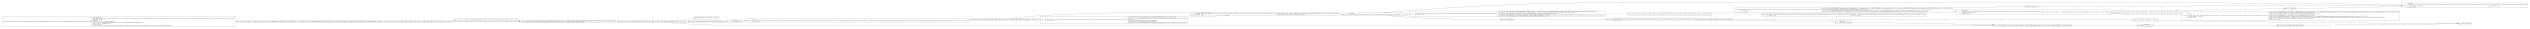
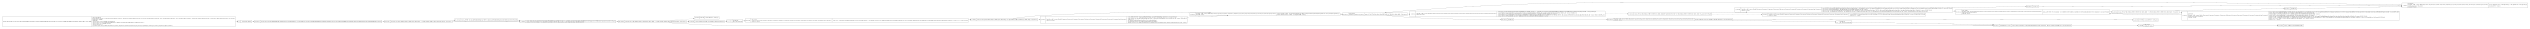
  digraph {
    fontname="Playfair Display"
    rankdir=LR
    node [fontname="Playfair Display" shape=record]
    edge [fontname="Playfair Display"]
    n1 [label="{32\:\ ?|MTH_ENTER_BLOCK\l}"]
    n2 [label="{34\:\ 0x0000|0x0000: IGET  (r0 I:java.util.WeakHashMap\<android.view.View, java.lang.Boolean\>) = (r8 I:androidx.core.view.ViewCompat$UnhandledKeyEventManager) androidx.core.view.ViewCompat.UnhandledKeyEventManager.mViewsContainingListeners java.util.WeakHashMap  (LINE:4767)\l}"]
    n3 [label="{35\:\ 0x0002|0x0002: IF  (r0 I:??[int, boolean, OBJECT, ARRAY, byte, short, char]) == (0 ??[int, boolean, OBJECT, ARRAY, byte, short, char])  \-\> B:37:0x0007 \l}"]
    n4 [label="{36\:\ 0x0004|0x0004: INVOKE  (r0 I:java.util.WeakHashMap) type: VIRTUAL call: java.util.WeakHashMap.clear():void A[MD:():void (c)] (LINE:4768)\l}"]
    n5 [label="{37\:\ 0x0007|0x0007: SGET  (r0 I:java.util.ArrayList\<java.lang.ref.WeakReference\<android.view.View\>\>) =  androidx.core.view.ViewCompat.UnhandledKeyEventManager.sViewsWithListeners java.util.ArrayList  (LINE:4770)\l0x0009: INVOKE  (r1 I:boolean) = (r0 I:java.util.ArrayList) type: VIRTUAL call: java.util.ArrayList.isEmpty():boolean A[MD:():boolean (c)]\l}"]
    n6 [label="{38\:\ 0x000d|0x000d: IF  (r1 I:??[int, boolean, OBJECT, ARRAY, byte, short, char]) == (0 ??[int, boolean, OBJECT, ARRAY, byte, short, char])  \-\> B:40:0x0010 \l}"]
    n7 [label="{39\:\ 0x000f|RETURN\l|0x000f: RETURN    (LINE:4771)\l}"]
    n8 [label="{40\:\ 0x0010|0x0010: MONITOR_ENTER  (r0 I:??[OBJECT, ARRAY])  (LINE:4773)\l}"]
    n9 [label="{56\:\ 0x005c|ExcHandler: all \-\> 0x005c\l|0x005c: MOVE_EXCEPTION  (r1 I:java.lang.Throwable A[CUSTOM_DECLARE]) =  A[DONT_INLINE, ExcHandler: all \-\> 0x005c] (LINE:4791)\l}"]
    n10 [label="{59\:\ 0x0011|SYNTHETIC\lEXC_TOP_SPLITTER\l}"]
-   n11 [label="{33\:\ ?|MTH_EXIT_BLOCK\l}"]
    n12 [label="{41\:\ 0x0011|TRY_ENTER\lTryCatch #0 \{all \-\> 0x005c, blocks: (B:41:0x0011, B:43:0x0015, B:44:0x001c, B:46:0x0024, B:48:0x0034, B:53:0x0057, B:49:0x0038, B:50:0x0043, B:52:0x0047, B:54:0x005a), top: B:59:0x0011 \}\lCatch: all \-\> 0x005c\l|0x0011: IGET  (r1 I:java.util.WeakHashMap\<android.view.View, java.lang.Boolean\>) = (r8 I:androidx.core.view.ViewCompat$UnhandledKeyEventManager) androidx.core.view.ViewCompat.UnhandledKeyEventManager.mViewsContainingListeners java.util.WeakHashMap A[Catch: all \-\> 0x005c, TRY_ENTER] (LINE:4774)\l}"]
    n13 [label="{42\:\ 0x0013|0x0013: IF  (r1 I:??[int, boolean, OBJECT, ARRAY, byte, short, char]) != (0 ??[int, boolean, OBJECT, ARRAY, byte, short, char])  \-\> B:44:0x001c \l}"]
    n14 [label="{57\:\ 0x005d|TRY_LEAVE\lCatch: all \-\> 0x005c\l}"]
    n15 [label="{43\:\ 0x0015|TryCatch #0 \{all \-\> 0x005c, blocks: (B:41:0x0011, B:43:0x0015, B:44:0x001c, B:46:0x0024, B:48:0x0034, B:53:0x0057, B:49:0x0038, B:50:0x0043, B:52:0x0047, B:54:0x005a), top: B:59:0x0011 \}\lCatch: all \-\> 0x005c\l|0x0015: NEW_INSTANCE  (r1 I:java.util.WeakHashMap) =  java.util.WeakHashMap A[Catch: all \-\> 0x005c] (LINE:4775)\l0x0017: INVOKE  (r1 I:java.util.WeakHashMap) type: DIRECT call: java.util.WeakHashMap.\<init\>():void A[Catch: all \-\> 0x005c, MD:():void (c)]\l0x001a: IPUT  \l  (r1 I:java.util.WeakHashMap\<android.view.View, java.lang.Boolean\>)\l  (r8 I:androidx.core.view.ViewCompat$UnhandledKeyEventManager)\l androidx.core.view.ViewCompat.UnhandledKeyEventManager.mViewsContainingListeners java.util.WeakHashMap A[Catch: all \-\> 0x005c]\l}"]
    n16 [label="{44\:\ 0x001c|TryCatch #0 \{all \-\> 0x005c, blocks: (B:41:0x0011, B:43:0x0015, B:44:0x001c, B:46:0x0024, B:48:0x0034, B:53:0x0057, B:49:0x0038, B:50:0x0043, B:52:0x0047, B:54:0x005a), top: B:59:0x0011 \}\lCatch: all \-\> 0x005c\l|0x001c: INVOKE  (r1 I:int) = (r0 I:java.util.ArrayList) type: VIRTUAL call: java.util.ArrayList.size():int A[Catch: all \-\> 0x005c, MD:():int (c)] (LINE:4777)\l0x0020: ARITH  (r1 I:int) = (r1 I:int) + (\-1 int) A[Catch: all \-\> 0x005c]\l}"]
    n17 [label="{45\:\ 0x0022|LOOP_START\lLOOP:0: B:45:0x0022\-\>B:53:0x0057\l|0x0022: IF  (r1 I:??[int, byte, short, char] A[D('i' int)]) \< (0 ??[int, byte, short, char])  \-\> B:61:0x005a \l}"]
    n18 [label="{46\:\ 0x0024|TryCatch #0 \{all \-\> 0x005c, blocks: (B:41:0x0011, B:43:0x0015, B:44:0x001c, B:46:0x0024, B:48:0x0034, B:53:0x0057, B:49:0x0038, B:50:0x0043, B:52:0x0047, B:54:0x005a), top: B:59:0x0011 \}\lCatch: all \-\> 0x005c\l|0x0024: SGET  (r2 I:java.util.ArrayList\<java.lang.ref.WeakReference\<android.view.View\>\>) =  androidx.core.view.ViewCompat.UnhandledKeyEventManager.sViewsWithListeners java.util.ArrayList A[Catch: all \-\> 0x005c] (LINE:4778)\l0x0026: INVOKE  (r3 I:java.lang.Object) = (r2 I:java.util.ArrayList), (r1 I:int A[D('i' int)]) type: VIRTUAL call: java.util.ArrayList.get(int):java.lang.Object A[Catch: all \-\> 0x005c, MD:(int):E (c)]\l0x002a: CHECK_CAST (r3 I:java.lang.ref.WeakReference) = (java.lang.ref.WeakReference) (r3 I:??[OBJECT, ARRAY]) A[Catch: all \-\> 0x005c]\l0x002c: INVOKE  (r4 I:java.lang.Object) = (r3 I:java.lang.ref.WeakReference A[D('vw' java.lang.ref.WeakReference\<android.view.View\>)]) type: VIRTUAL call: java.lang.ref.WeakReference.get():java.lang.Object A[Catch: all \-\> 0x005c, MD:():T (c)] (LINE:4779)\l0x0030: CHECK_CAST (r4 I:android.view.View) = (android.view.View) (r4 I:??[OBJECT, ARRAY]) A[Catch: all \-\> 0x005c]\l}"]
    n19 [label="{61\:\ 0x005a|SYNTHETIC\l}"]
    n20 [label="{47\:\ 0x0032|0x0032: IF  (r4 I:??[int, boolean, OBJECT, ARRAY, byte, short, char] A[D('v' android.view.View)]) != (0 ??[int, boolean, OBJECT, ARRAY, byte, short, char])  \-\> B:49:0x0038  (LINE:4780)\l}"]
    n21 [label="{54\:\ 0x005a|TryCatch #0 \{all \-\> 0x005c, blocks: (B:41:0x0011, B:43:0x0015, B:44:0x001c, B:46:0x0024, B:48:0x0034, B:53:0x0057, B:49:0x0038, B:50:0x0043, B:52:0x0047, B:54:0x005a), top: B:59:0x0011 \}\lCatch: all \-\> 0x005c\l|0x005a: MONITOR_EXIT  (r0 I:??[OBJECT, ARRAY]) A[Catch: all \-\> 0x005c] (LINE:4791)\l}"]
    n22 [label="{48\:\ 0x0034|TryCatch #0 \{all \-\> 0x005c, blocks: (B:41:0x0011, B:43:0x0015, B:44:0x001c, B:46:0x0024, B:48:0x0034, B:53:0x0057, B:49:0x0038, B:50:0x0043, B:52:0x0047, B:54:0x005a), top: B:59:0x0011 \}\lCatch: all \-\> 0x005c\l|0x0034: INVOKE  (r2 I:java.util.ArrayList), (r1 I:int A[D('i' int)]) type: VIRTUAL call: java.util.ArrayList.remove(int):java.lang.Object A[Catch: all \-\> 0x005c, MD:(int):E (c)] (LINE:4781)\l0x0037: GOTO  \-\> 0x0057 \l}"]
    n23 [label="{49\:\ 0x0038|TryCatch #0 \{all \-\> 0x005c, blocks: (B:41:0x0011, B:43:0x0015, B:44:0x001c, B:46:0x0024, B:48:0x0034, B:53:0x0057, B:49:0x0038, B:50:0x0043, B:52:0x0047, B:54:0x005a), top: B:59:0x0011 \}\lCatch: all \-\> 0x005c\l|0x0038: IGET  (r2 I:java.util.WeakHashMap\<android.view.View, java.lang.Boolean\>) = (r8 I:androidx.core.view.ViewCompat$UnhandledKeyEventManager) androidx.core.view.ViewCompat.UnhandledKeyEventManager.mViewsContainingListeners java.util.WeakHashMap A[Catch: all \-\> 0x005c] (LINE:4783)\l0x003a: SGET  (r5 I:java.lang.Boolean) =  java.lang.Boolean.TRUE java.lang.Boolean A[Catch: all \-\> 0x005c]\l0x003c: INVOKE  (r2 I:java.util.WeakHashMap), (r4 I:java.lang.Object A[D('v' android.view.View)]), (r5 I:java.lang.Object) type: VIRTUAL call: java.util.WeakHashMap.put(java.lang.Object, java.lang.Object):java.lang.Object A[Catch: all \-\> 0x005c, MD:(K, V):V (c)]\l0x003f: INVOKE  (r2 I:android.view.ViewParent) = (r4 I:android.view.View A[D('v' android.view.View)]) type: VIRTUAL call: android.view.View.getParent():android.view.ViewParent A[Catch: all \-\> 0x005c, MD:():android.view.ViewParent (c)] (LINE:4784)\l}"]
    n24 [label="{62\:\ 0x0057|SYNTHETIC\l}"]
    n25 [label="{50\:\ 0x0043|LOOP_START\lTryCatch #0 \{all \-\> 0x005c, blocks: (B:41:0x0011, B:43:0x0015, B:44:0x001c, B:46:0x0024, B:48:0x0034, B:53:0x0057, B:49:0x0038, B:50:0x0043, B:52:0x0047, B:54:0x005a), top: B:59:0x0011 \}\lLOOP:1: B:50:0x0043\-\>B:52:0x0047\lCatch: all \-\> 0x005c\l|0x0043: INSTANCE_OF  (r5 I:boolean) = (r2 I:??[OBJECT, ARRAY] A[D('nxt' android.view.ViewParent)]) android.view.View A[Catch: all \-\> 0x005c] (LINE:4785)\l}"]
    n26 [label="{53\:\ 0x0057|LOOP_END\lTryCatch #0 \{all \-\> 0x005c, blocks: (B:41:0x0011, B:43:0x0015, B:44:0x001c, B:46:0x0024, B:48:0x0034, B:53:0x0057, B:49:0x0038, B:50:0x0043, B:52:0x0047, B:54:0x005a), top: B:59:0x0011 \}\lLOOP:0: B:45:0x0022\-\>B:53:0x0057\lCatch: all \-\> 0x005c\l|0x0057: ARITH  (r1 I:int) = (r1 I:int A[D('i' int)]) + (\-1 int) A[Catch: all \-\> 0x005c] (LINE:4777)\l0x0059: GOTO  \-\> 0x0022 \l}"]
    n27 [label="{51\:\ 0x0045|0x0045: IF  (r5 I:??[int, boolean, OBJECT, ARRAY, byte, short, char]) == (0 ??[int, boolean, OBJECT, ARRAY, byte, short, char])  \-\> B:63:0x0057 \l}"]
    n28 [label="{52\:\ 0x0047|LOOP_END\lTryCatch #0 \{all \-\> 0x005c, blocks: (B:41:0x0011, B:43:0x0015, B:44:0x001c, B:46:0x0024, B:48:0x0034, B:53:0x0057, B:49:0x0038, B:50:0x0043, B:52:0x0047, B:54:0x005a), top: B:59:0x0011 \}\lLOOP:1: B:50:0x0043\-\>B:52:0x0047\lCatch: all \-\> 0x005c\l|0x0047: IGET  (r5 I:java.util.WeakHashMap\<android.view.View, java.lang.Boolean\>) = (r8 I:androidx.core.view.ViewCompat$UnhandledKeyEventManager) androidx.core.view.ViewCompat.UnhandledKeyEventManager.mViewsContainingListeners java.util.WeakHashMap A[Catch: all \-\> 0x005c] (LINE:4786)\l0x0049: MOVE  (r6 I:??[OBJECT, ARRAY]) = (r2 I:??[OBJECT, ARRAY] A[D('nxt' android.view.ViewParent)]) \l0x004a: CHECK_CAST (r6 I:android.view.View) = (android.view.View) (r6 I:??[OBJECT, ARRAY]) A[Catch: all \-\> 0x005c]\l0x004c: SGET  (r7 I:java.lang.Boolean) =  java.lang.Boolean.TRUE java.lang.Boolean A[Catch: all \-\> 0x005c]\l0x004e: INVOKE  (r5 I:java.util.WeakHashMap), (r6 I:java.lang.Object), (r7 I:java.lang.Object) type: VIRTUAL call: java.util.WeakHashMap.put(java.lang.Object, java.lang.Object):java.lang.Object A[Catch: all \-\> 0x005c, MD:(K, V):V (c)]\l0x0051: INVOKE  (r5 I:android.view.ViewParent) = (r2 I:android.view.ViewParent A[D('nxt' android.view.ViewParent)]) type: INTERFACE call: android.view.ViewParent.getParent():android.view.ViewParent A[Catch: all \-\> 0x005c, MD:():android.view.ViewParent (c)] (LINE:4787)\l0x0055: MOVE  (r2 I:??[OBJECT, ARRAY] A[D('nxt' android.view.ViewParent)]) = (r5 I:??[OBJECT, ARRAY]) \l0x0056: GOTO  \-\> 0x0043 \l}"]
    n29 [label="{63\:\ 0x0057|SYNTHETIC\l}"]
    n30 [label="{55\:\ 0x005b|RETURN\l|0x205b: RETURN    (LINE:4792)\l}"]
    n31 [label="{60\:\ ?|SYNTHETIC\lEXC_BOTTOM_SPLITTER\l}"]
    n32 [label="{58\:\ 0x005e|0x005e: THROW  (r1 I:java.lang.Throwable) \l}"]
    n33 [label="{private void androidx.core.view.ViewCompat.UnhandledKeyEventManager.recalcViewsWithUnhandled((r8 'this' I:androidx.core.view.ViewCompat$UnhandledKeyEventManager A[IMMUTABLE_TYPE, THIS]))  | USE_LINES_HINTS\lBACK_EDGE: B:53:0x0057 \-\> B:45:0x0022, BACK_EDGE: B:52:0x0047 \-\> B:50:0x0043, CROSS_EDGE: B:51:0x0045 \-\> B:53:0x0057, CROSS_EDGE: B:55:0x005b \-\> B:33:?, CROSS_EDGE: B:58:0x005e \-\> B:33:?, CROSS_EDGE: B:42:0x0013 \-\> B:44:0x001c, CROSS_EDGE: B:59:0x0011 \-\> B:56:0x005c, CROSS_EDGE: B:35:0x0002 \-\> B:37:0x0007\lINLINE_NOT_NEEDED\lDebug Info:\l  0x0043\-0x0057: r2 'nxt' Landroid\/view\/ViewParent;\l  0x002c\-0x0057: r3 'vw' Ljava\/lang\/ref\/WeakReference;, signature: Ljava\/lang\/ref\/WeakReference\<Landroid\/view\/View;\>;\l  0x0032\-0x0057: r4 'v' Landroid\/view\/View;\l  0x0022\-0x005a: r1 'i' I\lTryCatch #0 \{all \-\> 0x005c, blocks: (B:41:0x0011, B:43:0x0015, B:44:0x001c, B:46:0x0024, B:48:0x0034, B:53:0x0057, B:49:0x0038, B:50:0x0043, B:52:0x0047, B:54:0x005a), top: B:59:0x0011 \}\l}"]
    n1 -> n2
    n2 -> n3 [style=dashed]
    n3 -> n4 [style=dashed]
    n3 -> n5
    n4 -> n5
    n5 -> n6
    n6 -> n7 [style=dashed]
    n6 -> n8
    n6 -> n9
    n8 -> n10
    n9 -> n14
    n10 -> n12
    n12 -> n13
    n13 -> n15 [style=dashed]
    n13 -> n16
    n14 -> n32
    n15 -> n16
    n16 -> n17
    n17 -> n18 [style=dashed]
    n17 -> n19
    n18 -> n20 [style=dashed]
    n19 -> n21
    n20 -> n22 [style=dashed]
    n20 -> n23
    n21 -> n30
    n21 -> n31
    n23 -> n24
    n23 -> n25
    n24 -> n26
    n25 -> n27
    n26 -> n17
    n27 -> n28 [style=dashed]
    n27 -> n29
    n28 -> n25
    n29 -> n26
-   n30 -> n11
    n31 -> n9
-   n32 -> n11
    n33 -> n1
  }
